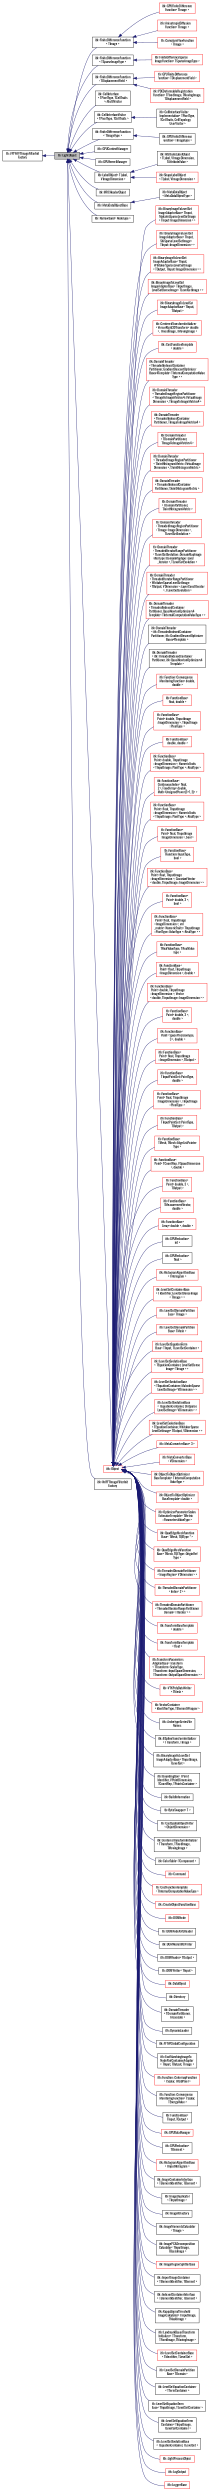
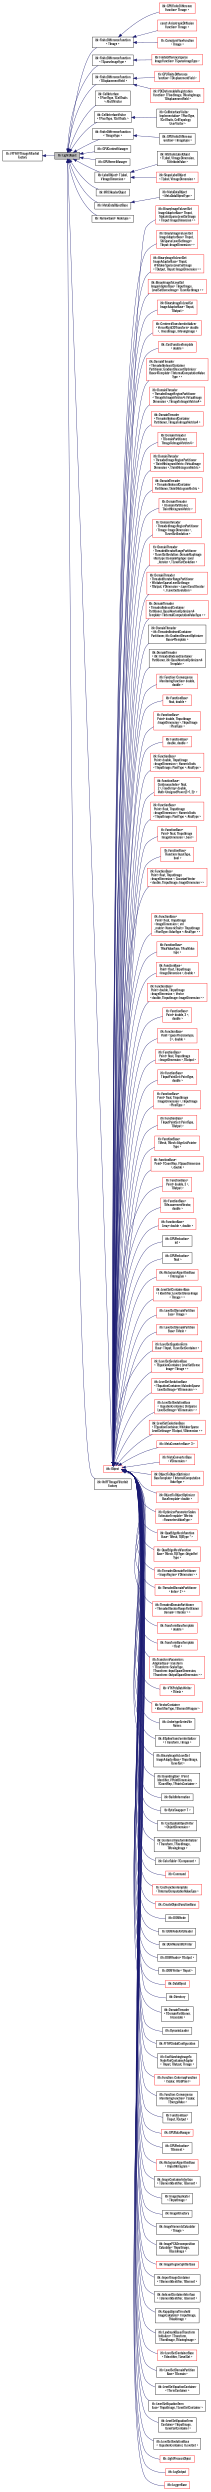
  digraph {
    fontname=Oswald
    rankdir=LR
    node [color=red fillcolor=white fontname=Oswald fontsize=10 shape=record style=filled]
    edge [color=midnightblue dir=back fontname=Oswald fontsize=10 labelfontname=Helvetica labelfontsize=10 style=solid]
    n1 [color=black fillcolor=grey75 fontcolor=black height=0.2 label="itk::LightObject" width=0.4]
    n2 [color=black height=0.2 label="itk::FiniteDifferenceFunction\l\< TImage \>" width=0.4]
    n3 [color=black height=0.2 label="itk::FiniteDifferenceFunction\l\< TSparseImageType \>" width=0.4]
    n4 [color=black height=0.2 label="itk::FiniteDifferenceFunction\l\< TDisplacementField \>" width=0.4]
    n5 [color=black height=0.2 label="itk::CellInterface\l\< TPixelType, TCellTraits\l \>::MultiVisitor" width=0.4]
    n6 [color=black height=0.2 label="itk::CellInterfaceVisitor\l\< TPixelType, TCellTraits \>" width=0.4]
    n7 [color=black height=0.2 label="itk::FiniteDifferenceFunction\l\< TImageType \>" width=0.4]
    n8 [color=black height=0.2 label="itk::GPUContextManager" width=0.4]
    n9 [color=black height=0.2 label="itk::GPUKernelManager" width=0.4]
    n10 [color=black height=0.2 label="itk::LabelObject\< TLabel,\l VImageDimension \>" width=0.4]
    n11 [color=black height=0.2 label="itk::MRCHeaderObject" width=0.4]
    n12 [color=black height=0.2 label="itk::MetaDataObjectBase" width=0.4]
    n13 [color=black height=0.2 label="itk::NarrowBand\< NodeType \>" width=0.4]
    n14 [height=0.2 label="itk::Object" width=0.4]
    n15 [color=black height=0.2 label="itk::VnlFFTImageFilterInit\lFactory" width=0.4]
    n16 [height=0.2 label="itk::GPUFiniteDifference\lFunction\< TImage \>" width=0.4]
-   n17 [height=0.2 label="itk::AnisotropicDiffusion\lFunction\< TImage \>" width=0.4]
+   n17 [height=0.2 label="const::AnisotropicDiffusion\lFunction\< TImage \>" width=0.4]
    n18 [height=0.2 label="itk::CurvatureFlowFunction\l\< TImage \>" width=0.4]
    n19 [height=0.2 label="itk::FiniteDifferenceSparse\lImageFunction\< TSparseImageType \>" width=0.4]
    n20 [height=0.2 label="itk::GPUFiniteDifference\lFunction\< TDisplacementField \>" width=0.4]
    n21 [height=0.2 label="itk::PDEDeformableRegistration\lFunction\< TFixedImage, TMovingImage,\l TDisplacementField \>" width=0.4]
    n22 [color=black height=0.2 label="itk::CellInterfaceVisitor\lImplementation\< TPixelType,\l TCellTraits, CellTopology,\l UserVisitor \>" width=0.4]
    n23 [color=black height=0.2 label="itk::FFTWFFTImageFilterInit\lFactory" width=0.4]
    n24 [color=black height=0.2 label="itk::GPUFiniteDifference\lFunction\< TImageType \>" width=0.4]
    n25 [color=black height=0.2 label="itk::AttributeLabelObject\l\< TLabel, VImageDimension,\l TAttributeValue \>" width=0.4]
    n26 [height=0.2 label="itk::ShapeLabelObject\l\< TLabel, VImageDimension \>" width=0.4]
    n27 [color=black height=0.2 label="itk::MetaDataObject\l\< MetaDataObjectType \>" width=0.4]
    n28 [height=0.2 label="itk::BinaryImageToLevelSet\lImageAdaptorBase\< TInput,\l MalcolmSparseLevelSetImage\l\< TInput::ImageDimension \> \>" width=0.4]
    n29 [height=0.2 label="itk::BinaryImageToLevelSet\lImageAdaptorBase\< TInput,\l ShiSparseLevelSetImage\<\l TInput::ImageDimension \> \>" width=0.4]
    n30 [height=0.2 label="itk::BinaryImageToLevelSet\lImageAdaptorBase\< TInput,\l WhitakerSparseLevelSetImage\l\< TOutput, TInput::ImageDimension \> \>" width=0.4]
    n31 [height=0.2 label="itk::BinaryImageToLevelSet\lImageAdaptorBase\< TInputImage,\l LevelSetDenseImage\< TLevelSetImage \> \>" width=0.4]
    n32 [height=0.2 label="itk::BinaryImageToLevelSet\lImageAdaptorBase\< TInput,\l TOutput \>" width=0.4]
    n33 [height=0.2 label="itk::CenteredTransformInitializer\l\< VersorRigid3DTransform\< double\l \>, TFixedImage, TMovingImage \>" width=0.4]
    n34 [height=0.2 label="itk::CostFunctionTemplate\l\< double \>" width=0.4]
    n35 [height=0.2 label="itk::DomainThreader\l\< ThreadedIndexedContainer\lPartitioner, GradientDescentOptimizer\lBasev4Template\< TInternalComputationValue\lType \> \>" width=0.4]
    n36 [height=0.2 label="itk::DomainThreader\l\< ThreadedImageRegionPartitioner\l\< TImageToImageMetricv4::VirtualImage\lDimension \>, TImageToImageMetricv4 \>" width=0.4]
    n37 [height=0.2 label="itk::DomainThreader\l\< ThreadedIndexedContainer\lPartitioner, TImageToImageMetricv4 \>" width=0.4]
    n38 [height=0.2 label="itk::DomainThreader\l\< TDomainPartitioner,\l TImageToImageMetricv4 \>" width=0.4]
    n39 [height=0.2 label="itk::DomainThreader\l\< ThreadedImageRegionPartitioner\l\< TJointHistogramMetric::VirtualImage\lDimension \>, TJointHistogramMetric \>" width=0.4]
    n40 [height=0.2 label="itk::DomainThreader\l\< ThreadedIndexedContainer\lPartitioner, TJointHistogramMetric \>" width=0.4]
    n41 [height=0.2 label="itk::DomainThreader\l\< TDomainPartitioner,\l TJointHistogramMetric \>" width=0.4]
    n42 [height=0.2 label="itk::DomainThreader\l\< ThreadedImageRegionPartitioner\l\< TImage::ImageDimension \>,\l TLevelSetEvolution \>" width=0.4]
    n43 [height=0.2 label="itk::DomainThreader\l\< ThreadedIteratorRangePartitioner\l\< TLevelSetEvolution::DomainMapImage\lFilterType::DomainMapType::const\l_iterator \>, TLevelSetEvolution \>" width=0.4]
    n44 [height=0.2 label="itk::DomainThreader\l\< ThreadedIteratorRangePartitioner\l\< WhitakerSparseLevelSetImage\l\< TOutput, VDimension \>::LayerConstIterator\l \>, TLevelSetEvolution \>" width=0.4]
    n45 [height=0.2 label="itk::DomainThreader\l\< ThreadedIndexedContainer\lPartitioner, QuasiNewtonOptimizerv4\lTemplate\< TInternalComputationValueType \> \>" width=0.4]
    n46 [color=black height=0.2 label="itk::DomainThreader\l\< itk::ThreadedIndexedContainer\lPartitioner, itk::GradientDescentOptimizer\lBasev4Template \>" width=0.4]
    n47 [color=black height=0.2 label="itk::DomainThreader\l\< itk::ThreadedIndexedContainer\lPartitioner, itk::QuasiNewtonOptimizerv4\lTemplate \>" width=0.4]
    n48 [height=0.2 label="itk::Function::Convergence\lMonitoringFunction\< double,\l double \>" width=0.4]
    n49 [height=0.2 label="itk::FunctionBase\<\l float, double \>" width=0.4]
    n50 [height=0.2 label="itk::FunctionBase\<\l Point\< double, TInputImage\l::ImageDimension \>, TInputImage\l::PixelType \>" width=0.4]
    n51 [height=0.2 label="itk::FunctionBase\<\l double, double \>" width=0.4]
    n52 [height=0.2 label="itk::FunctionBase\<\l Point\< double, TInputImage\l::ImageDimension \>, NumericTraits\l\< TInputImage::PixelType \>::RealType \>" width=0.4]
    n53 [height=0.2 label="itk::FunctionBase\<\l ContinuousIndex\< float,\l 2 \>, FixedArray\< double,\l Math::UnsignedPower(3+1, 2)\> \>" width=0.4]
    n54 [height=0.2 label="itk::FunctionBase\<\l Point\< float, TInputImage\l::ImageDimension \>, NumericTraits\l\< TInputImage::PixelType \>::RealType \>" width=0.4]
    n55 [height=0.2 label="itk::FunctionBase\<\l Point\< float, TInputImage\l::ImageDimension \>, bool \>" width=0.4]
    n56 [height=0.2 label="itk::FunctionBase\<\l TFunction::InputType,\l bool \>" width=0.4]
    n57 [height=0.2 label="itk::FunctionBase\<\l Point\< float, TInputImage\l::ImageDimension \>, CovariantVector\l\< double, TInputImage::ImageDimension \> \>" width=0.4]
-   n58 [height=0.2 label="itk::FunctionBase\<\l Point\< double, 3 \>,\l bool \>" width=0.4]
    n59 [height=0.2 label="itk::FunctionBase\<\l Point\< float, TInputImage\l::ImageDimension \>, vnl\l_matrix\< NumericTraits\< TInputImage\l::PixelType::ValueType \>::RealType \> \>" width=0.4]
    n60 [height=0.2 label="itk::FunctionBase\<\l TRealValueType, TRealValue\lType \>" width=0.4]
    n61 [height=0.2 label="itk::FunctionBase\<\l Point\< float, TInputImage\l::ImageDimension \>, double \>" width=0.4]
    n62 [height=0.2 label="itk::FunctionBase\<\l Point\< double, TInputImage\l::ImageDimension \>, Vector\l\< double, TInputImage::ImageDimension \> \>" width=0.4]
    n63 [height=0.2 label="itk::FunctionBase\<\l Point\< double, 3 \>,\l double \>" width=0.4]
    n64 [height=0.2 label="itk::FunctionBase\<\l Point\< SpacePrecisionType,\l 3 \>, double \>" width=0.4]
    n65 [height=0.2 label="itk::FunctionBase\<\l Point\< float, TInputImage\l::ImageDimension \>, TOutput \>" width=0.4]
    n66 [height=0.2 label="itk::FunctionBase\<\l TInputPointSet::PointType,\l double \>" width=0.4]
    n67 [height=0.2 label="itk::FunctionBase\<\l Point\< float, TInputImage\l::ImageDimension \>, TInputImage\l::PixelType \>" width=0.4]
    n68 [height=0.2 label="itk::FunctionBase\<\l TInputPointSet::PointType,\l TOutput \>" width=0.4]
    n69 [height=0.2 label="itk::FunctionBase\<\l TMesh, TMesh::EdgeListPointer\lType \>" width=0.4]
    n70 [height=0.2 label="itk::FunctionBase\<\l Point\< TCoordRep, VSpaceDimension\l \>, double \>" width=0.4]
    n71 [height=0.2 label="itk::FunctionBase\<\l Point\< double, 3 \>,\l TOutput \>" width=0.4]
    n72 [height=0.2 label="itk::FunctionBase\<\l TMeasurementVector,\l double \>" width=0.4]
    n73 [height=0.2 label="itk::FunctionBase\<\l Array\< double \>, double \>" width=0.4]
    n74 [color=black height=0.2 label="itk::GPUReduction\<\l int \>" width=0.4]
    n75 [color=black height=0.2 label="itk::GPUReduction\<\l float \>" width=0.4]
    n76 [height=0.2 label="itk::HistogramAlgorithmBase\l\< THistogram \>" width=0.4]
    n77 [height=0.2 label="itk::LevelSetContainerBase\l\< TIdentifier, LevelSetDenseImage\l\< TImage \> \>" width=0.4]
    n78 [height=0.2 label="itk::LevelSetDomainPartition\lBase\< TImage \>" width=0.4]
    n79 [height=0.2 label="itk::LevelSetDomainPartition\lBase\< TMesh \>" width=0.4]
    n80 [height=0.2 label="itk::LevelSetEquationTerm\lBase\< TInput, TLevelSetContainer \>" width=0.4]
    n81 [height=0.2 label="itk::LevelSetEvolutionBase\l\< TEquationContainer, LevelSetDense\lImage\< TImage \> \>" width=0.4]
    n82 [height=0.2 label="itk::LevelSetEvolutionBase\l\< TEquationContainer, MalcolmSparse\lLevelSetImage\< VDimension \> \>" width=0.4]
    n83 [height=0.2 label="itk::LevelSetEvolutionBase\l\< TEquationContainer, ShiSparse\lLevelSetImage\< VDimension \> \>" width=0.4]
    n84 [height=0.2 label="itk::LevelSetEvolutionBase\l\< TEquationContainer, WhitakerSparse\lLevelSetImage\< TOutput, VDimension \> \>" width=0.4]
    n85 [height=0.2 label="itk::MetaConverterBase\< 3 \>" width=0.4]
    n86 [height=0.2 label="itk::MetaConverterBase\l\< VDimension \>" width=0.4]
    n87 [height=0.2 label="itk::ObjectToObjectOptimizer\lBaseTemplate\< TInternalComputation\lValueType \>" width=0.4]
    n88 [height=0.2 label="itk::ObjectToObjectOptimizer\lBaseTemplate\< double \>" width=0.4]
    n89 [height=0.2 label="itk::OptimizerParameterScales\lEstimatorTemplate\< TMetric\l::ParametersValueType \>" width=0.4]
    n90 [height=0.2 label="itk::QuadEdgeMeshFunction\lBase\< TMesh, TQEType * \>" width=0.4]
    n91 [height=0.2 label="itk::QuadEdgeMeshFunction\lBase\< TMesh, TQEType::OriginRef\lType \>" width=0.4]
    n92 [height=0.2 label="itk::ThreadedDomainPartitioner\l\< ImageRegion\< VDimension \> \>" width=0.4]
    n93 [height=0.2 label="itk::ThreadedDomainPartitioner\l\< Index\< 2 \> \>" width=0.4]
    n94 [height=0.2 label="itk::ThreadedDomainPartitioner\l\< ThreadedIteratorRangePartitioner\lDomain\< TIterator \> \>" width=0.4]
    n95 [height=0.2 label="itk::TransformBaseTemplate\l\< double \>" width=0.4]
    n96 [height=0.2 label="itk::TransformBaseTemplate\l\< float \>" width=0.4]
    n97 [height=0.2 label="itk::TransformParameters\lAdaptorBase\< Transform\l\< TTransform::ScalarType,\l TTransform::InputSpaceDimension,\l TTransform::OutputSpaceDimension \> \>" width=0.4]
    n98 [height=0.2 label="itk::VTKPolyDataWriter\l\< TMesh \>" width=0.4]
    n99 [height=0.2 label="itk::VectorContainer\l\< IdentifierType, TElementWrapper \>" width=0.4]
    n100 [color=black height=0.2 label="itk::ArchetypeSeriesFile\lNames" width=0.4]
    n101 [color=black height=0.2 label="itk::BSplineTransformInitializer\l\< TTransform, TImage \>" width=0.4]
    n102 [color=black height=0.2 label="itk::BinaryImageToLevelSet\lImageAdaptorBase\< TInputImage,\l TLevelSet \>" width=0.4]
    n103 [color=black height=0.2 label="itk::BoundingBox\< TPoint\lIdentifier, VPointDimension,\l TCoordRep, TPointsContainer \>" width=0.4]
    n104 [color=black height=0.2 label="itk::BuildInformation" width=0.4]
    n105 [color=black height=0.2 label="itk::ByteSwapper\< T \>" width=0.4]
    n106 [color=black height=0.2 label="itk::CastSpatialObjectFilter\l\< ObjectDimension \>" width=0.4]
    n107 [color=black height=0.2 label="itk::CenteredTransformInitializer\l\< TTransform, TFixedImage,\l TMovingImage \>" width=0.4]
    n108 [color=black height=0.2 label="itk::ColorTable\< TComponent \>" width=0.4]
    n109 [height=0.2 label="itk::Command" width=0.4]
    n110 [height=0.2 label="itk::CostFunctionTemplate\l\< TInternalComputationValueType \>" width=0.4]
    n111 [height=0.2 label="itk::CreateObjectFunctionBase" width=0.4]
-   n112 [height=0.2 label="itk::DOMNode" width=0.4]
+   n112 [color=black height=0.2 label="itk::DOMNode" width=0.4]
    n113 [color=black height=0.2 label="itk::DOMNodeXMLReader" width=0.4]
    n114 [color=black height=0.2 label="itk::DOMNodeXMLWriter" width=0.4]
    n115 [color=black height=0.2 label="itk::DOMReader\< TOutput \>" width=0.4]
    n116 [color=black height=0.2 label="itk::DOMWriter\< TInput \>" width=0.4]
    n117 [height=0.2 label="itk::DataObject" width=0.4]
    n118 [color=black height=0.2 label="itk::Directory" width=0.4]
    n119 [color=black height=0.2 label="itk::DomainThreader\l\< TDomainPartitioner,\l TAssociate \>" width=0.4]
    n120 [color=black height=0.2 label="itk::DynamicLoader" width=0.4]
    n121 [color=black height=0.2 label="itk::FFTWGlobalConfiguration" width=0.4]
    n122 [color=black height=0.2 label="itk::FastMarchingImageTo\lNodePairContainerAdaptor\l\< TInput, TOutput, TImage \>" width=0.4]
    n123 [height=0.2 label="itk::Function::ColormapFunction\l\< TScalar, TRGBPixel \>" width=0.4]
    n124 [color=black height=0.2 label="itk::Function::Convergence\lMonitoringFunction\< TScalar,\l TEnergyValue \>" width=0.4]
    n125 [color=black height=0.2 label="itk::FunctionBase\<\l TInput, TOutput \>" width=0.4]
    n126 [height=0.2 label="itk::GPUDataManager" width=0.4]
    n127 [color=black height=0.2 label="itk::GPUReduction\<\l TElement \>" width=0.4]
    n128 [height=0.2 label="itk::HistogramAlgorithmBase\l\< TInputHistogram \>" width=0.4]
    n129 [color=black height=0.2 label="itk::ImageContainerInterface\l\< TElementIdentifier, TElement \>" width=0.4]
    n130 [color=black height=0.2 label="itk::ImageDuplicator\l\< TInputImage \>" width=0.4]
    n131 [color=black height=0.2 label="itk::ImageIOFactory" width=0.4]
    n132 [color=black height=0.2 label="itk::ImageMomentsCalculator\l\< TImage \>" width=0.4]
    n133 [color=black height=0.2 label="itk::ImagePCADecomposition\lCalculator\< TInputImage,\l TBasisImage \>" width=0.4]
    n134 [height=0.2 label="itk::ImageRegionSplitterBase" width=0.4]
    n135 [color=black height=0.2 label="itk::ImportImageContainer\l\< TElementIdentifier, TElement \>" width=0.4]
    n136 [color=black height=0.2 label="itk::IndexedContainerInterface\l\< TElementIdentifier, TElement \>" width=0.4]
    n137 [color=black height=0.2 label="itk::KappaSigmaThreshold\lImageCalculator\< TInputImage,\l TMaskImage \>" width=0.4]
    n138 [color=black height=0.2 label="itk::LandmarkBasedTransform\lInitializer\< TTransform,\l TFixedImage, TMovingImage \>" width=0.4]
    n139 [height=0.2 label="itk::LevelSetContainerBase\l\< TIdentifier, TLevelSet \>" width=0.4]
    n140 [color=black height=0.2 label="itk::LevelSetDomainPartition\lBase\< TDomain \>" width=0.4]
    n141 [color=black height=0.2 label="itk::LevelSetEquationContainer\l\< TTermContainer \>" width=0.4]
    n142 [color=black height=0.2 label="itk::LevelSetEquationTerm\lBase\< TInputImage, TLevelSetContainer \>" width=0.4]
    n143 [color=black height=0.2 label="itk::LevelSetEquationTerm\lContainer\< TInputImage,\l TLevelSetContainer \>" width=0.4]
    n144 [color=black height=0.2 label="itk::LevelSetEvolutionBase\l\< TEquationContainer, TLevelSet \>" width=0.4]
    n145 [height=0.2 label="itk::LightProcessObject" width=0.4]
    n146 [height=0.2 label="itk::LogOutput" width=0.4]
    n147 [height=0.2 label="itk::LoggerBase" width=0.4]
    n1 -> n2
    n1 -> n3
    n1 -> n4
    n1 -> n5
    n1 -> n6
    n1 -> n7
    n1 -> n8
    n1 -> n9
    n1 -> n10
    n1 -> n11
    n1 -> n12
    n1 -> n13
    n1 -> n14
    n1 -> n15
    n2 -> n16
    n2 -> n17
    n2 -> n18
    n3 -> n19
    n4 -> n20
    n4 -> n21
    n6 -> n22
    n7 -> n24
    n10 -> n25
    n10 -> n26
    n12 -> n27
    n14 -> n28
    n14 -> n29
    n14 -> n30
    n14 -> n31
    n14 -> n32
    n14 -> n33
    n14 -> n34
    n14 -> n35
    n14 -> n36
    n14 -> n37
    n14 -> n38
    n14 -> n39
    n14 -> n40
    n14 -> n41
    n14 -> n42
    n14 -> n43
    n14 -> n44
    n14 -> n45
    n14 -> n46
    n14 -> n47
    n14 -> n48
    n14 -> n49
    n14 -> n50
    n14 -> n51
    n14 -> n52
    n14 -> n53
    n14 -> n54
    n14 -> n55
    n14 -> n56
    n14 -> n57
-   n14 -> n58
    n14 -> n59
    n14 -> n60
    n14 -> n61
    n14 -> n62
    n14 -> n63
    n14 -> n64
    n14 -> n65
    n14 -> n66
    n14 -> n67
    n14 -> n68
    n14 -> n69
    n14 -> n70
    n14 -> n71
    n14 -> n72
    n14 -> n73
    n14 -> n74
    n14 -> n75
    n14 -> n76
    n14 -> n77
    n14 -> n78
    n14 -> n79
    n14 -> n80
    n14 -> n81
    n14 -> n82
    n14 -> n83
    n14 -> n84
    n14 -> n85
    n14 -> n86
    n14 -> n87
    n14 -> n88
    n14 -> n89
    n14 -> n90
    n14 -> n91
    n14 -> n92
    n14 -> n93
    n14 -> n94
    n14 -> n95
    n14 -> n96
    n14 -> n97
    n14 -> n98
    n14 -> n99
    n14 -> n100
    n14 -> n101
    n14 -> n102
    n14 -> n103
    n14 -> n104
    n14 -> n105
    n14 -> n106
    n14 -> n107
    n14 -> n108
    n14 -> n109
    n14 -> n110
    n14 -> n111
    n14 -> n112
    n14 -> n113
    n14 -> n114
    n14 -> n115
    n14 -> n116
    n14 -> n117
    n14 -> n118
    n14 -> n119
    n14 -> n120
    n14 -> n121
    n14 -> n122
    n14 -> n123
    n14 -> n124
    n14 -> n125
    n14 -> n126
    n14 -> n127
    n14 -> n128
    n14 -> n129
    n14 -> n130
    n14 -> n131
    n14 -> n132
    n14 -> n133
    n14 -> n134
    n14 -> n135
    n14 -> n136
    n14 -> n137
    n14 -> n138
    n14 -> n139
    n14 -> n140
    n14 -> n141
    n14 -> n142
    n14 -> n143
    n14 -> n144
    n14 -> n145
    n14 -> n146
    n14 -> n147
    n23 -> n1
  }
